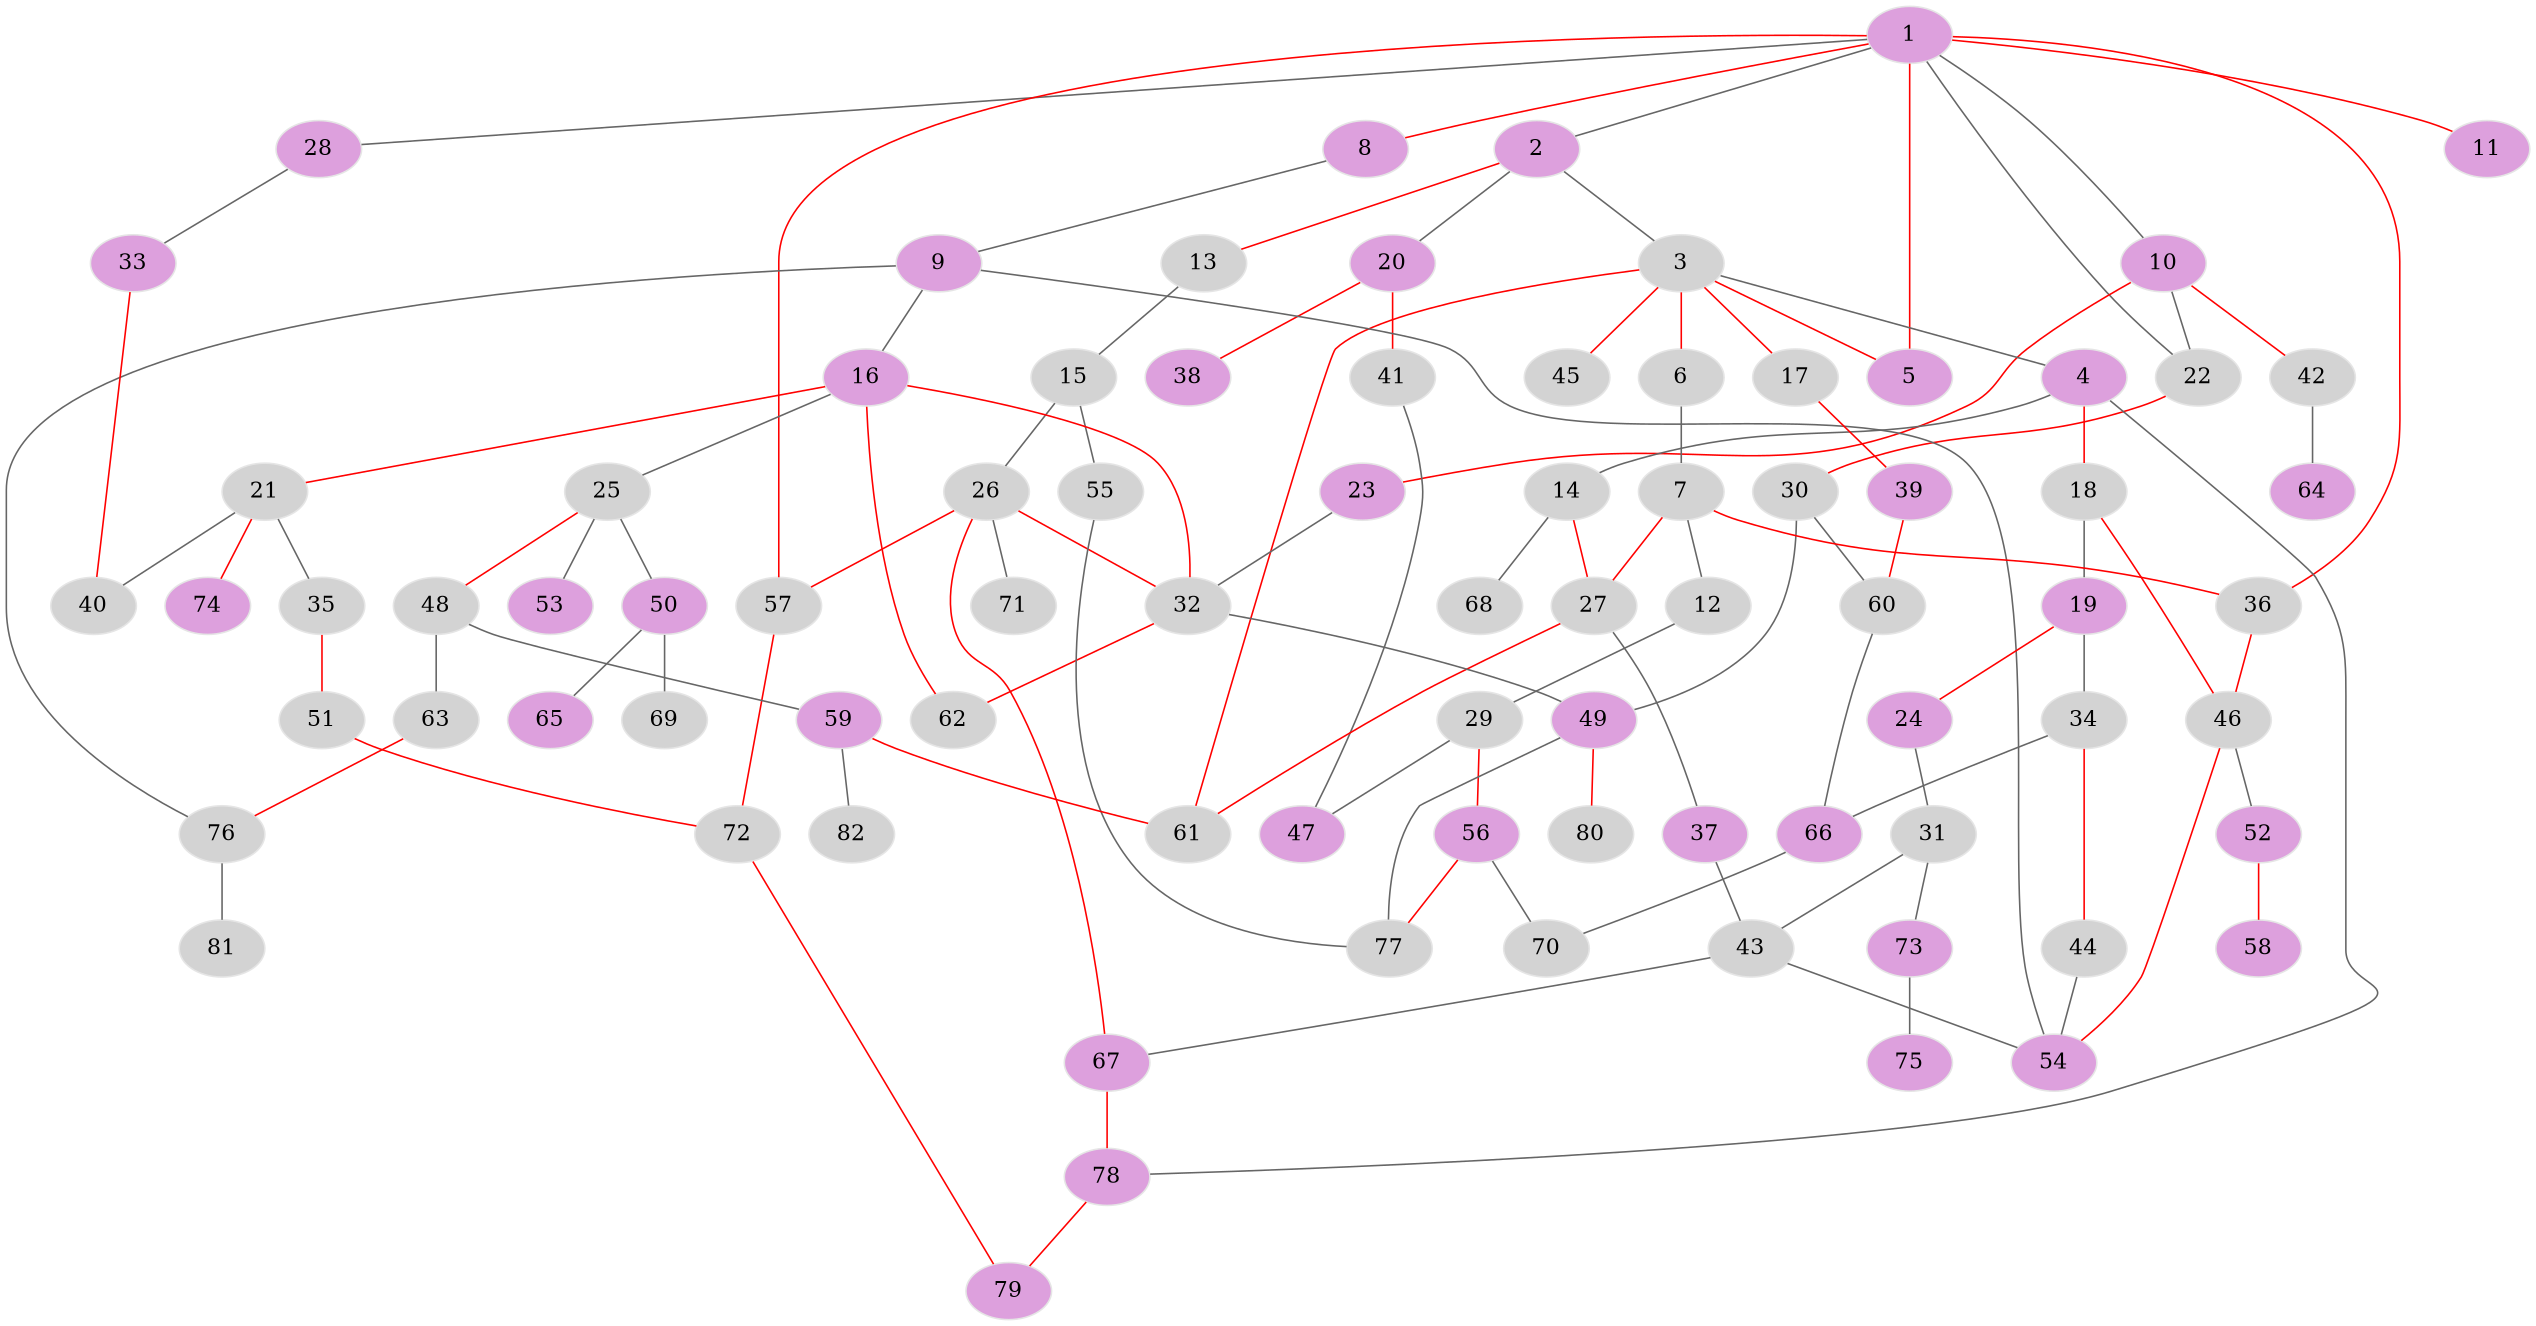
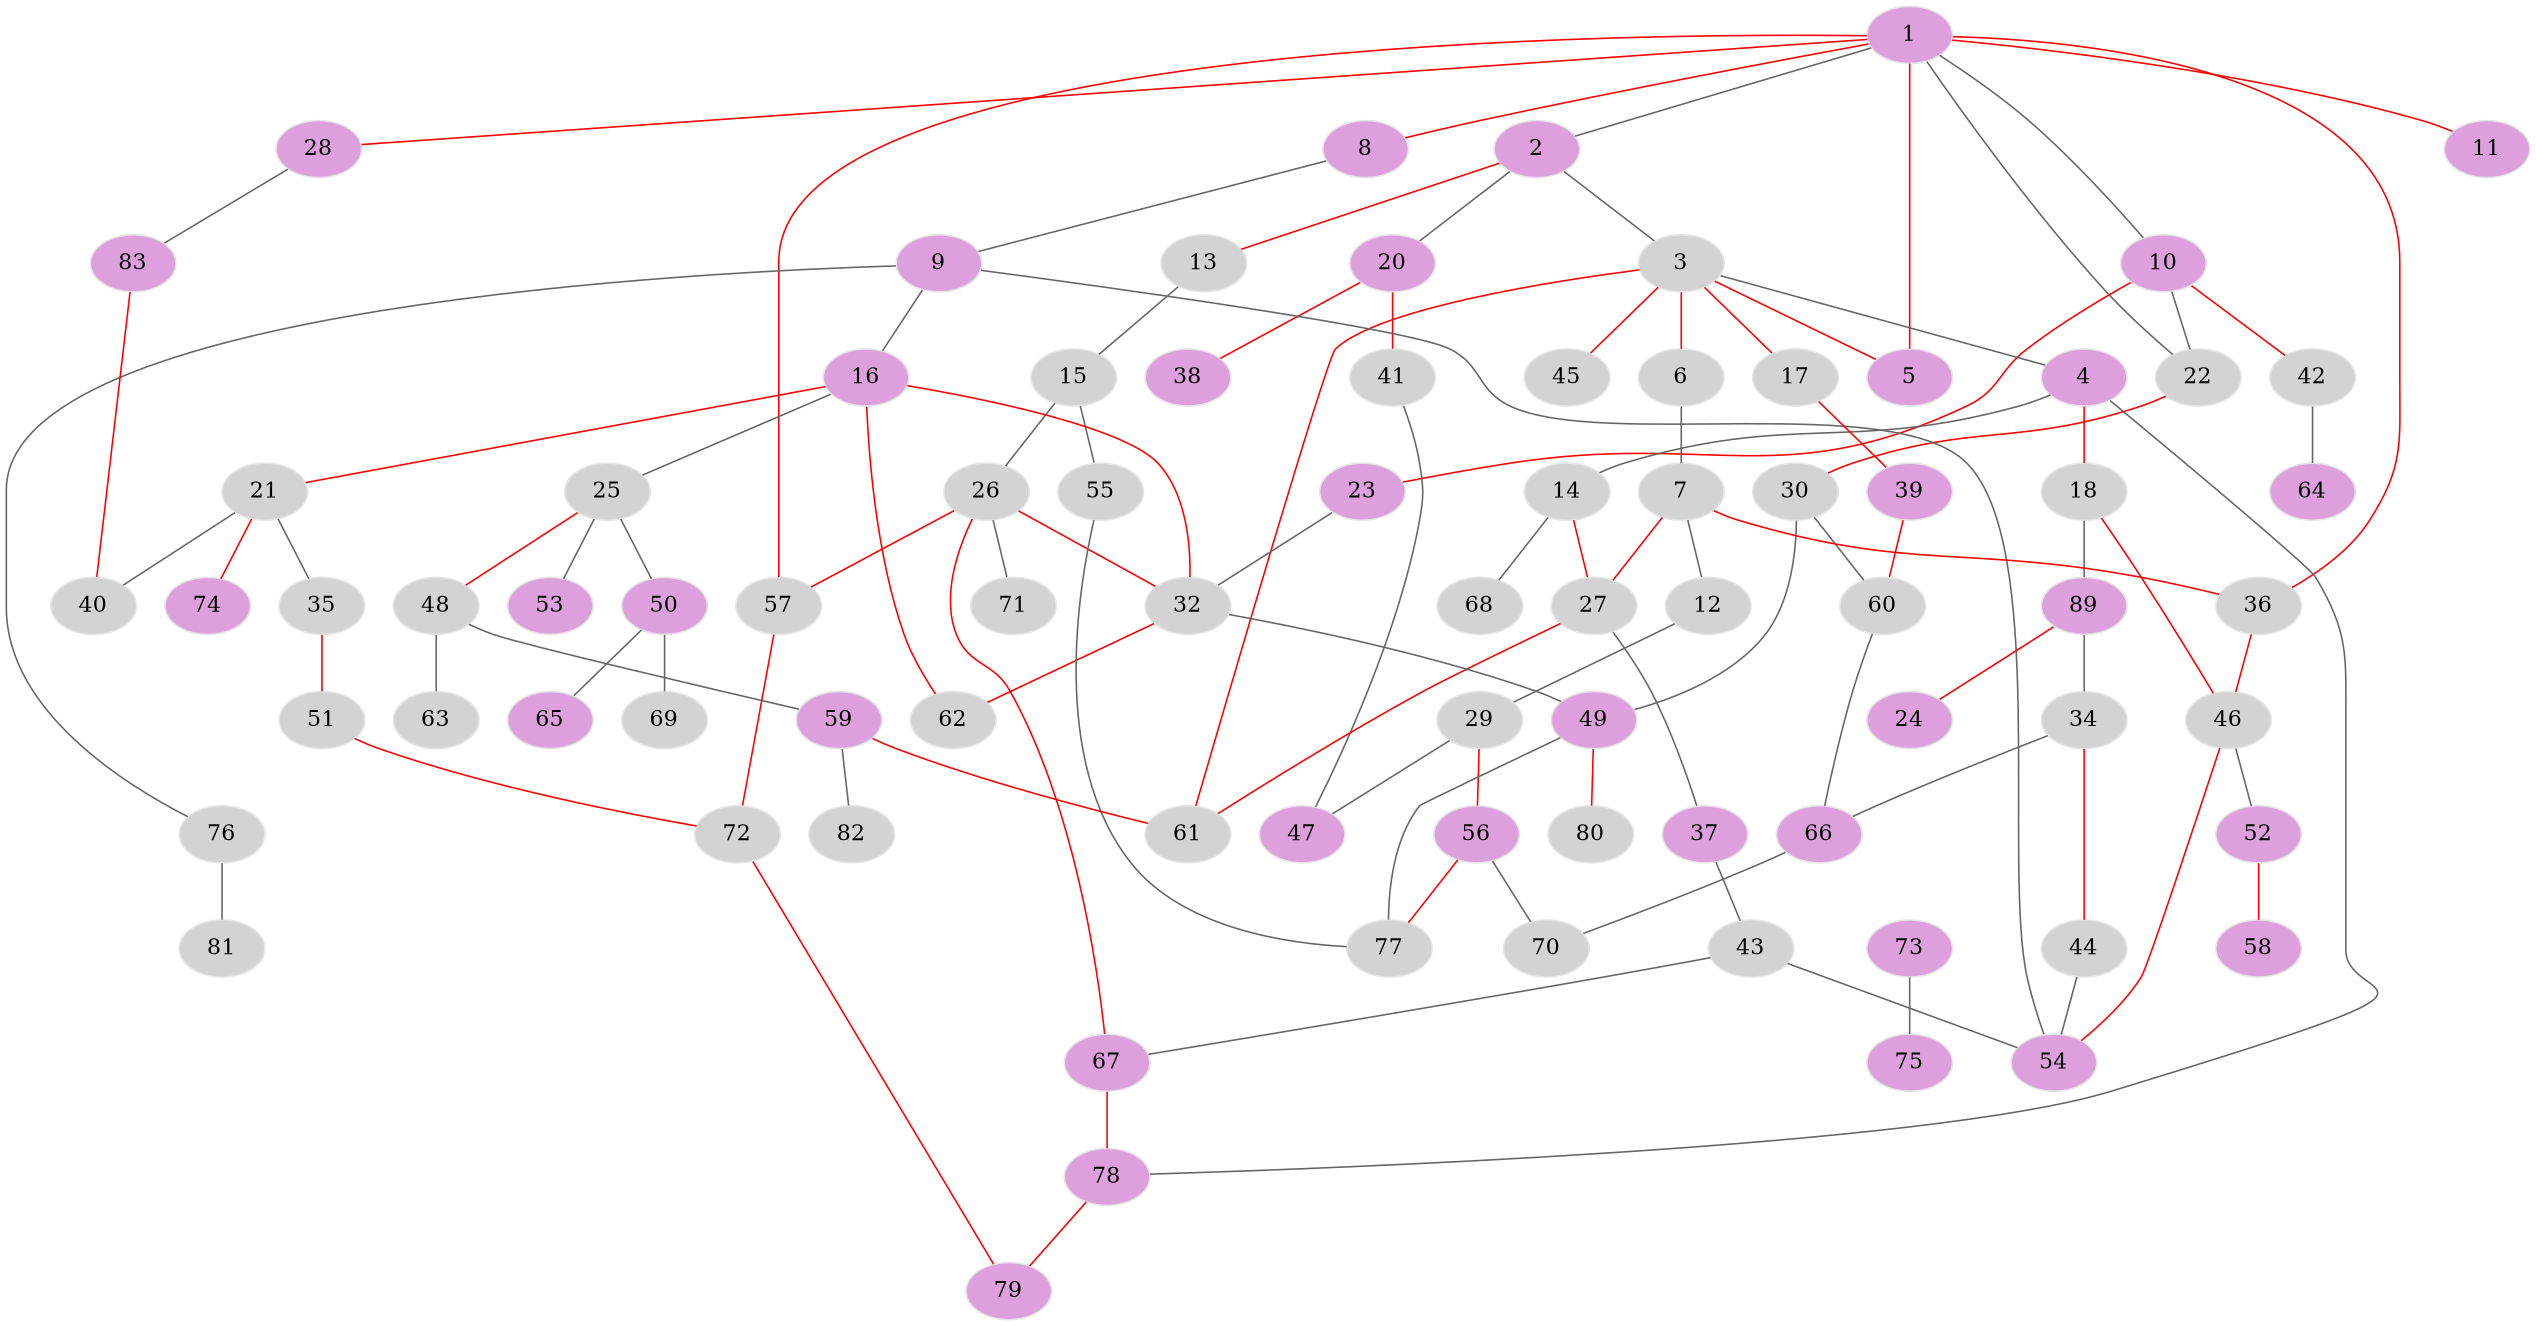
  graph {
    node [color=gray90 fillcolor=lightgrey style=filled]
    edge [color=gray40]
    1 [fillcolor=plum]
    2 [fillcolor=plum]
    5 [fillcolor=plum]
    8 [fillcolor=plum]
    10 [fillcolor=plum]
    11 [fillcolor=plum]
    22
    28 [fillcolor=plum]
    36
    57
    3
    13
    20 [fillcolor=plum]
    9 [fillcolor=plum]
    23 [fillcolor=plum]
    42
    30
-   33 [fillcolor=plum]
+   33 [fillcolor=plum label=83]
    46
    72
    4 [fillcolor=plum]
    6
    17
    45
    61
    15
    38 [fillcolor=plum]
    41
    14
    18
    78 [fillcolor=plum]
    7
    39 [fillcolor=plum]
    27
    68
-   19 [fillcolor=plum]
+   19 [fillcolor=plum label=89]
    79 [fillcolor=plum]
    12
    29
    37 [fillcolor=plum]
    16 [fillcolor=plum]
    54 [fillcolor=plum]
    76
    21
    25
    32
    62
    81
    64 [fillcolor=plum]
    47 [fillcolor=plum]
    56 [fillcolor=plum]
    26
    55
    67 [fillcolor=plum]
    71
    77
    35
    40
    74 [fillcolor=plum]
    48
    50 [fillcolor=plum]
    53 [fillcolor=plum]
    49 [fillcolor=plum]
    60
    24 [fillcolor=plum]
    34
    52 [fillcolor=plum]
-   31
    44
    66 [fillcolor=plum]
    51
    43
    73 [fillcolor=plum]
    59 [fillcolor=plum]
    63
    65 [fillcolor=plum]
    69
    70
    80
    75 [fillcolor=plum]
    58 [fillcolor=plum]
    82
    1 -- 2
    1 -- 5 [color=red]
    1 -- 8 [color=red]
    1 -- 10
    1 -- 11 [color=red]
    1 -- 22
-   1 -- 28
+   1 -- 28 [color=red]
    1 -- 36 [color=red]
    1 -- 57 [color=red]
    2 -- 3
    2 -- 13 [color=red]
    2 -- 20
    8 -- 9
    10 -- 22
    10 -- 23 [color=red]
    10 -- 42 [color=red]
    22 -- 30 [color=red]
    28 -- 33
    36 -- 46 [color=red]
    57 -- 72 [color=red]
    3 -- 5 [color=red]
    3 -- 4
    3 -- 6 [color=red]
    3 -- 17 [color=red]
    3 -- 45 [color=red]
    3 -- 61 [color=red]
    13 -- 15
    20 -- 38 [color=red]
    20 -- 41 [color=red]
    9 -- 16
    9 -- 54
    9 -- 76
    23 -- 32
    42 -- 64
    30 -- 49
    30 -- 60
    33 -- 40 [color=red]
    46 -- 54 [color=red]
    46 -- 52
    72 -- 79 [color=red]
    4 -- 14
    4 -- 18 [color=red]
    4 -- 78
    6 -- 7
    17 -- 39 [color=red]
    15 -- 26
    15 -- 55
    41 -- 47
    14 -- 27 [color=red]
    14 -- 68
    18 -- 46 [color=red]
    18 -- 19
    78 -- 79 [color=red]
    7 -- 36 [color=red]
    7 -- 27 [color=red]
    7 -- 12
    39 -- 60 [color=red]
    27 -- 61 [color=red]
    27 -- 37
    19 -- 24 [color=red]
    19 -- 34
    12 -- 29
    29 -- 47
    29 -- 56 [color=red]
    37 -- 43
    16 -- 21 [color=red]
    16 -- 25
    16 -- 32 [color=red]
    16 -- 62 [color=red]
    76 -- 81
    21 -- 35
    21 -- 40
    21 -- 74 [color=red]
    25 -- 48 [color=red]
    25 -- 50
    25 -- 53
    32 -- 62 [color=red]
    32 -- 49
    56 -- 77 [color=red]
    56 -- 70
    26 -- 57 [color=red]
    26 -- 32 [color=red]
    26 -- 67 [color=red]
    26 -- 71
    55 -- 77
    67 -- 78 [color=red]
    35 -- 51 [color=red]
    48 -- 59
    48 -- 63
    50 -- 65
    50 -- 69
    49 -- 77
    49 -- 80 [color=red]
    60 -- 66
-   24 -- 31
    34 -- 44 [color=red]
    34 -- 66
    52 -- 58 [color=red]
-   31 -- 43
-   31 -- 73
    44 -- 54
    66 -- 70
    51 -- 72 [color=red]
    43 -- 54
    43 -- 67
    73 -- 75
    59 -- 61 [color=red]
    59 -- 82
-   63 -- 76 [color=red]
  }
